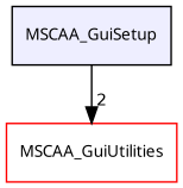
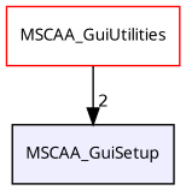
  digraph {
    compound=true
    fontname="Noto Sans"
    node [fontname="Noto Sans" fontsize=10 shape=box style=filled]
    n1 [fillcolor="#eeeeff" label=MSCAA_GuiSetup pencolor=black]
    n2 [color=red fillcolor=white label=MSCAA_GuiUtilities]
-   n1 -> n2 [headlabel=2 labeldistance=1.5 labelfontname=Helvetica labelfontsize=10 fontname="Noto Sans"]
+   n2 -> n1 [headlabel=2 labeldistance=1.5 labelfontname=Helvetica labelfontsize=10 fontname="Noto Sans"]
  }
